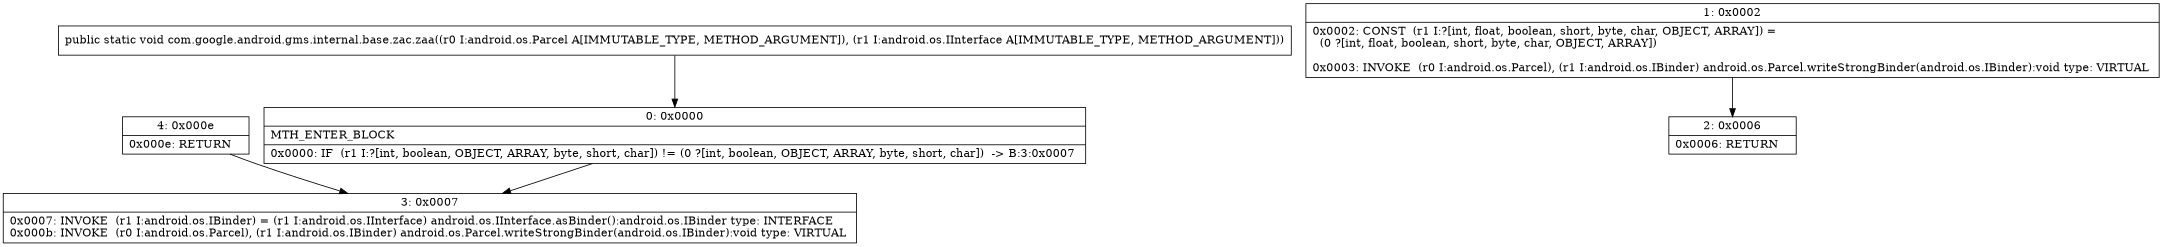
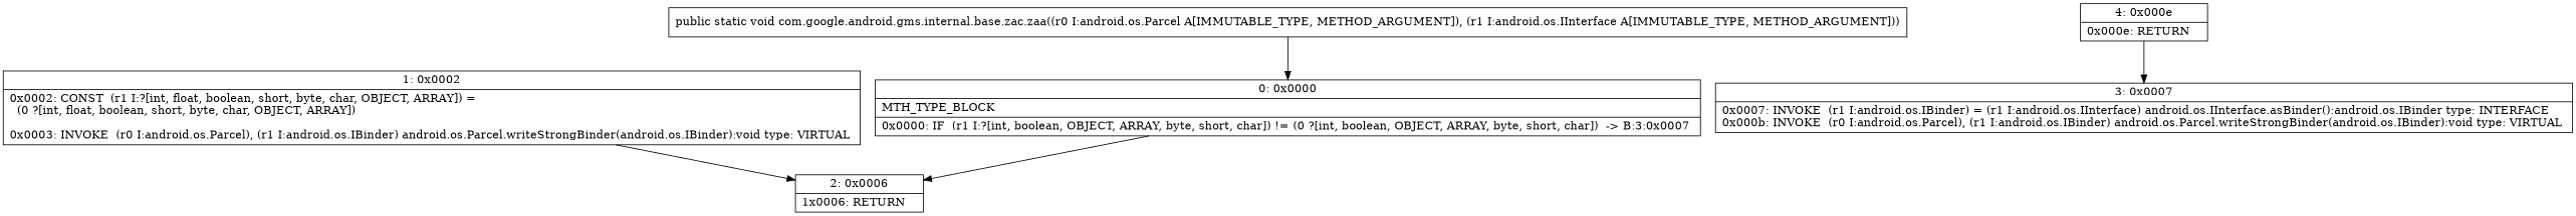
  digraph {
    node [shape=record]
-   n1 [label="{0\:\ 0x0000|MTH_ENTER_BLOCK\l|0x0000: IF  (r1 I:?[int, boolean, OBJECT, ARRAY, byte, short, char]) != (0 ?[int, boolean, OBJECT, ARRAY, byte, short, char])  \-\> B:3:0x0007 \l}"]
+   n1 [label="{0\:\ 0x0000|MTH_TYPE_BLOCK\l|0x0000: IF  (r1 I:?[int, boolean, OBJECT, ARRAY, byte, short, char]) != (0 ?[int, boolean, OBJECT, ARRAY, byte, short, char])  \-\> B:3:0x0007 \l}"]
    n2 [label="{3\:\ 0x0007|0x0007: INVOKE  (r1 I:android.os.IBinder) = (r1 I:android.os.IInterface) android.os.IInterface.asBinder():android.os.IBinder type: INTERFACE \l0x000b: INVOKE  (r0 I:android.os.Parcel), (r1 I:android.os.IBinder) android.os.Parcel.writeStrongBinder(android.os.IBinder):void type: VIRTUAL \l}"]
    n3 [label="{1\:\ 0x0002|0x0002: CONST  (r1 I:?[int, float, boolean, short, byte, char, OBJECT, ARRAY]) = \l  (0 ?[int, float, boolean, short, byte, char, OBJECT, ARRAY])\l \l0x0003: INVOKE  (r0 I:android.os.Parcel), (r1 I:android.os.IBinder) android.os.Parcel.writeStrongBinder(android.os.IBinder):void type: VIRTUAL \l}"]
-   n4 [label="{2\:\ 0x0006|0x0006: RETURN   \l}"]
+   n4 [label="{2\:\ 0x0006|1x0006: RETURN   \l}"]
    n5 [label="{4\:\ 0x000e|0x000e: RETURN   \l}"]
    n6 [label="{public static void com.google.android.gms.internal.base.zac.zaa((r0 I:android.os.Parcel A[IMMUTABLE_TYPE, METHOD_ARGUMENT]), (r1 I:android.os.IInterface A[IMMUTABLE_TYPE, METHOD_ARGUMENT])) }"]
-   n1 -> n2
+   n1 -> n4
    n3 -> n4
    n5 -> n2
    n6 -> n1
  }
